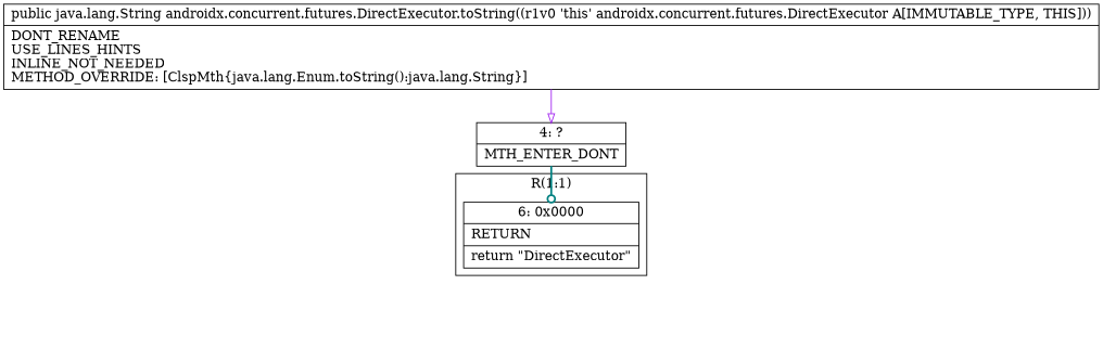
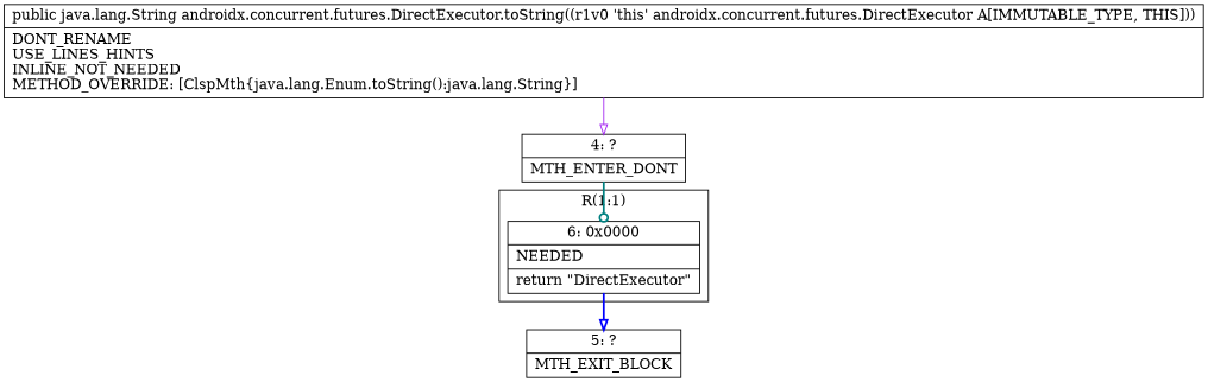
  digraph {
    node [color=black shape=record]
    edge [arrowhead=onormal style=bold]
-   n1 [label="{6\:\ 0x0000|RETURN\l|return \"DirectExecutor\"\l}"]
+   n1 [label="{6\:\ 0x0000|NEEDED\l|return \"DirectExecutor\"\l}"]
+   n2 [label="{5\:\ ?|MTH_EXIT_BLOCK\l}"]
    n3 [label="{4\:\ ?|MTH_ENTER_DONT\l}"]
    n4 [label="{public java.lang.String androidx.concurrent.futures.DirectExecutor.toString((r1v0 'this' androidx.concurrent.futures.DirectExecutor A[IMMUTABLE_TYPE, THIS]))  | DONT_RENAME\lUSE_LINES_HINTS\lINLINE_NOT_NEEDED\lMETHOD_OVERRIDE: [ClspMth\{java.lang.Enum.toString():java.lang.String\}]\l}"]
    subgraph cluster_1 {
      label="R(1:1)"
      n1
    }
+   n1 -> n2 [color=blue]
    n3 -> n1 [arrowhead=odot color=teal]
    n4 -> n3 [color=purple style=solid]
  }
